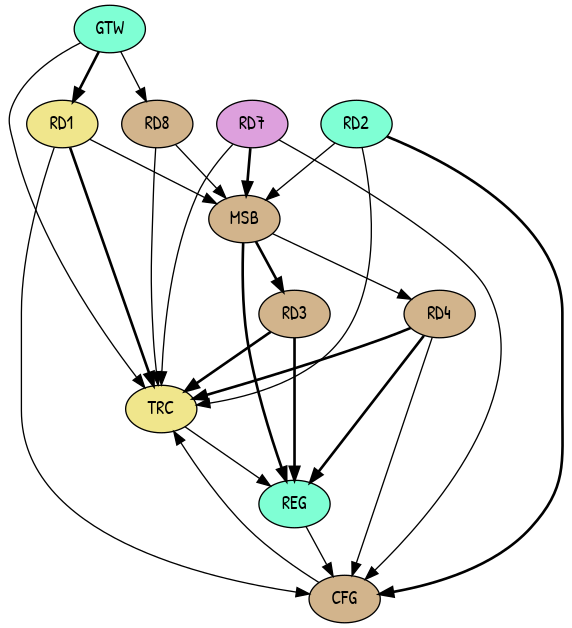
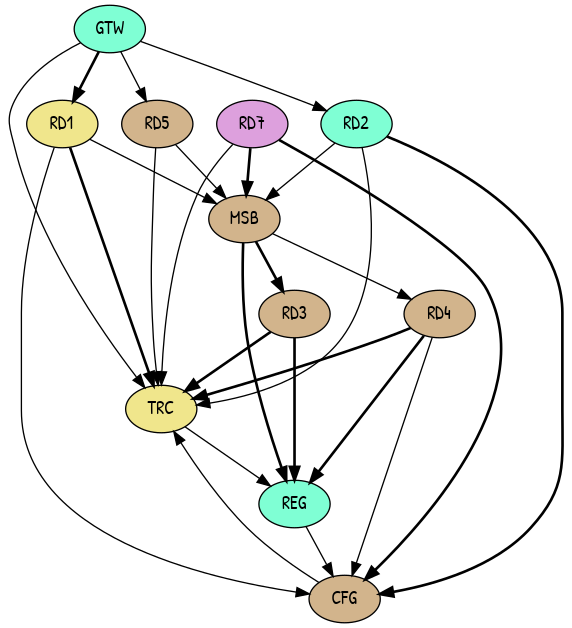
  strict digraph {
    fontname="Patrick Hand"
    node [fillcolor=tan fontname="Patrick Hand" style=filled]
    edge [fontname="Patrick Hand" style=solid]
    n1 [fillcolor=khaki label=RD1]
    n2 [label=MSB]
    n3 [label=CFG]
    n4 [fillcolor=khaki label=TRC]
    n5 [label=RD3]
    n6 [fillcolor=aquamarine label=REG]
    n7 [label=RD4]
    n8 [fillcolor=aquamarine label=RD2]
-   n9 [label=RD8]
+   n9 [label=RD5]
    n10 [fillcolor=plum label=RD7]
    n11 [fillcolor=aquamarine label=GTW]
    n1 -> n2
    n1 -> n3
    n1 -> n4 [style=bold]
    n2 -> n5 [style=bold]
    n2 -> n6 [style=bold]
    n2 -> n7
    n3 -> n4
    n4 -> n6
    n5 -> n4 [style=bold]
    n5 -> n6 [style=bold]
    n6 -> n3
    n7 -> n3
    n7 -> n4 [style=bold]
    n7 -> n6 [style=bold]
    n8 -> n2
    n8 -> n3 [style=bold]
    n8 -> n4
    n9 -> n2
    n9 -> n4
    n10 -> n2 [style=bold]
-   n10 -> n3
+   n10 -> n3 [style=bold]
    n10 -> n4
    n11 -> n1 [style=bold]
    n11 -> n4
+   n11 -> n8
    n11 -> n9
  }
